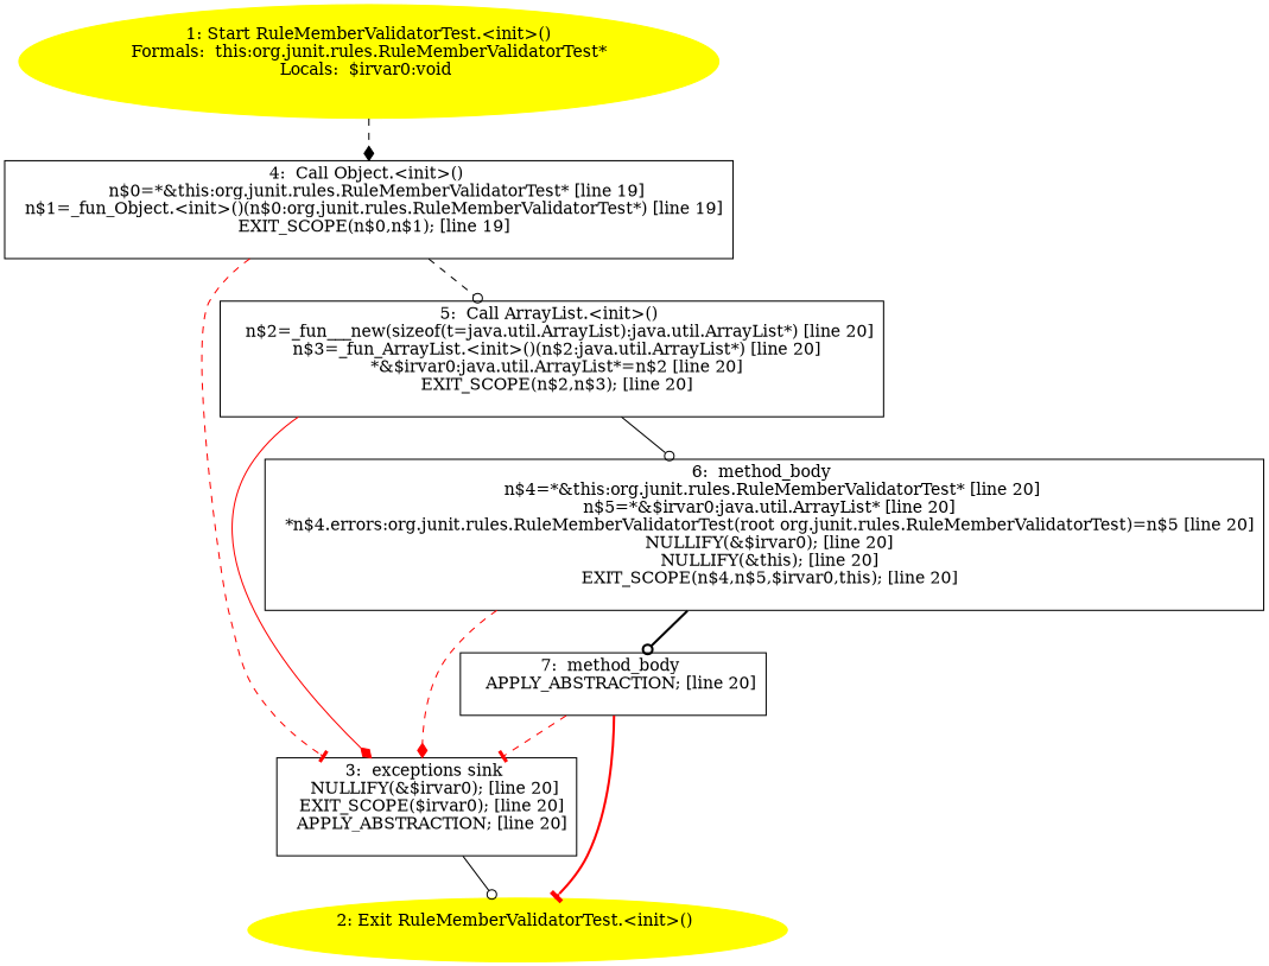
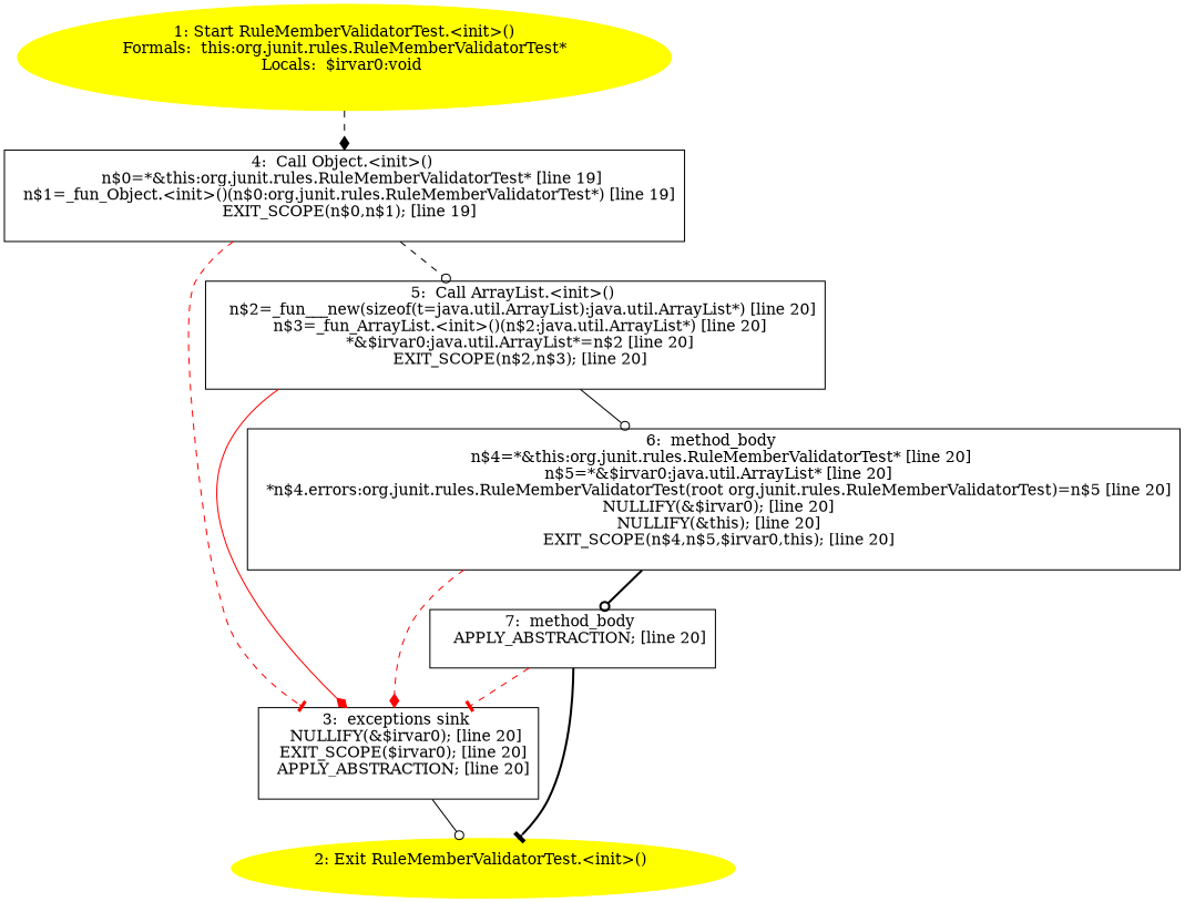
  digraph {
    node [shape=box]
    edge [style=dashed arrowhead=odot]
    n1 [color=yellow label="1: Start RuleMemberValidatorTest.<init>()\nFormals:  this:org.junit.rules.RuleMemberValidatorTest*\nLocals:  $irvar0:void \n  " style=filled shape=""]
    n2 [label="4:  Call Object.<init>() \n   n$0=*&this:org.junit.rules.RuleMemberValidatorTest* [line 19]\n  n$1=_fun_Object.<init>()(n$0:org.junit.rules.RuleMemberValidatorTest*) [line 19]\n  EXIT_SCOPE(n$0,n$1); [line 19]\n "]
    n3 [label="3:  exceptions sink \n   NULLIFY(&$irvar0); [line 20]\n  EXIT_SCOPE($irvar0); [line 20]\n  APPLY_ABSTRACTION; [line 20]\n "]
    n4 [label="5:  Call ArrayList.<init>() \n   n$2=_fun___new(sizeof(t=java.util.ArrayList):java.util.ArrayList*) [line 20]\n  n$3=_fun_ArrayList.<init>()(n$2:java.util.ArrayList*) [line 20]\n  *&$irvar0:java.util.ArrayList*=n$2 [line 20]\n  EXIT_SCOPE(n$2,n$3); [line 20]\n "]
    n5 [color=yellow label="2: Exit RuleMemberValidatorTest.<init>() \n  " style=filled shape=""]
    n6 [label="6:  method_body \n   n$4=*&this:org.junit.rules.RuleMemberValidatorTest* [line 20]\n  n$5=*&$irvar0:java.util.ArrayList* [line 20]\n  *n$4.errors:org.junit.rules.RuleMemberValidatorTest(root org.junit.rules.RuleMemberValidatorTest)=n$5 [line 20]\n  NULLIFY(&$irvar0); [line 20]\n  NULLIFY(&this); [line 20]\n  EXIT_SCOPE(n$4,n$5,$irvar0,this); [line 20]\n "]
    n7 [label="7:  method_body \n   APPLY_ABSTRACTION; [line 20]\n "]
    n1 -> n2 [arrowhead=diamond]
    n2 -> n3 [color=red arrowhead=tee]
    n2 -> n4
    n3 -> n5 [style=solid]
    n4 -> n3 [color=red style=solid arrowhead=diamond]
    n4 -> n6 [style=solid]
    n6 -> n3 [color=red arrowhead=diamond]
    n6 -> n7 [style=bold]
    n7 -> n3 [color=red arrowhead=tee]
-   n7 -> n5 [style=bold arrowhead=tee color=red]
+   n7 -> n5 [style=bold arrowhead=tee]
  }
